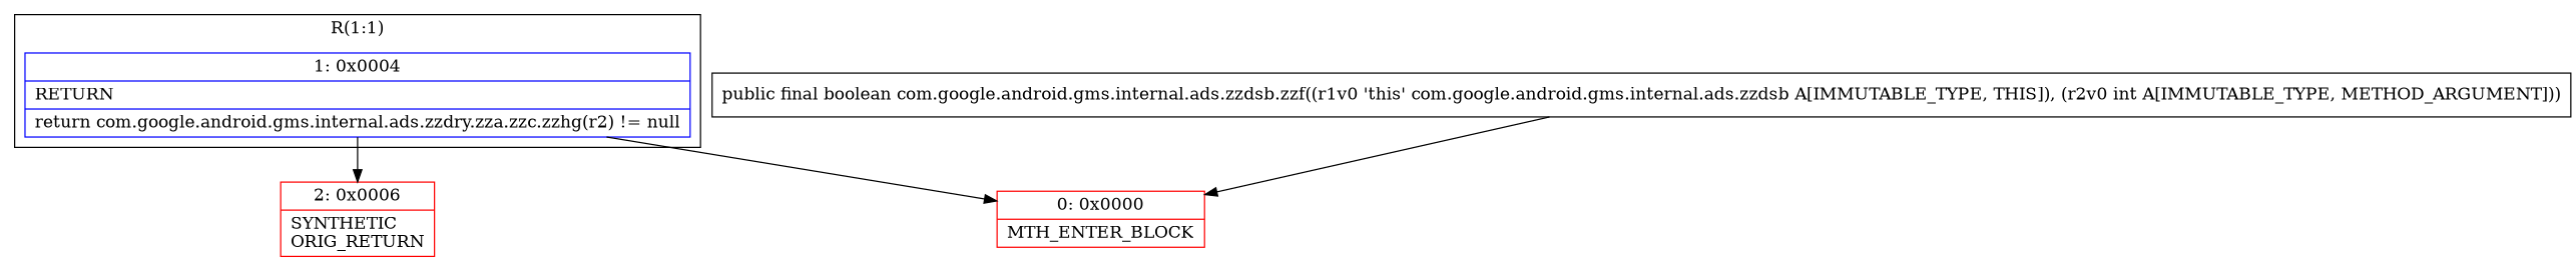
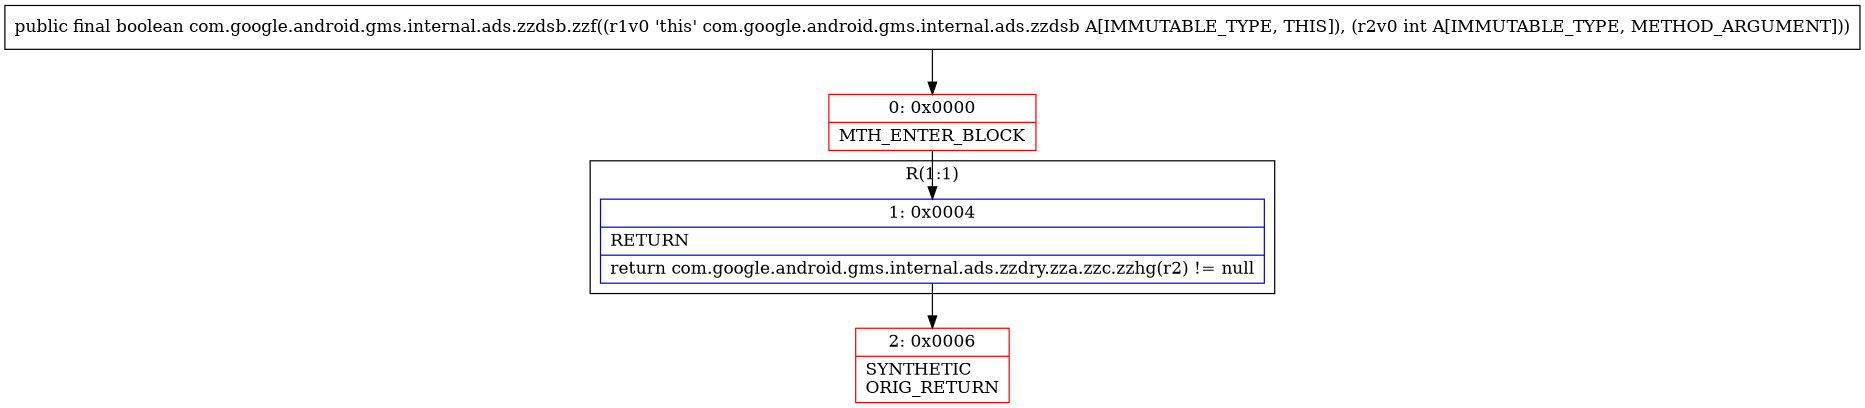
  digraph {
    node [color=red shape=record]
    n1 [color=blue label="{1\:\ 0x0004|RETURN\l|return com.google.android.gms.internal.ads.zzdry.zza.zzc.zzhg(r2) != null\l}"]
    n2 [label="{2\:\ 0x0006|SYNTHETIC\lORIG_RETURN\l}"]
    n3 [label="{0\:\ 0x0000|MTH_ENTER_BLOCK\l}"]
    n4 [label="{public final boolean com.google.android.gms.internal.ads.zzdsb.zzf((r1v0 'this' com.google.android.gms.internal.ads.zzdsb A[IMMUTABLE_TYPE, THIS]), (r2v0 int A[IMMUTABLE_TYPE, METHOD_ARGUMENT])) }" color=""]
    subgraph cluster_1 {
      label="R(1:1)"
      n1
    }
    n1 -> n2
-   n1 -> n3
+   n3 -> n1
    n4 -> n3
  }
